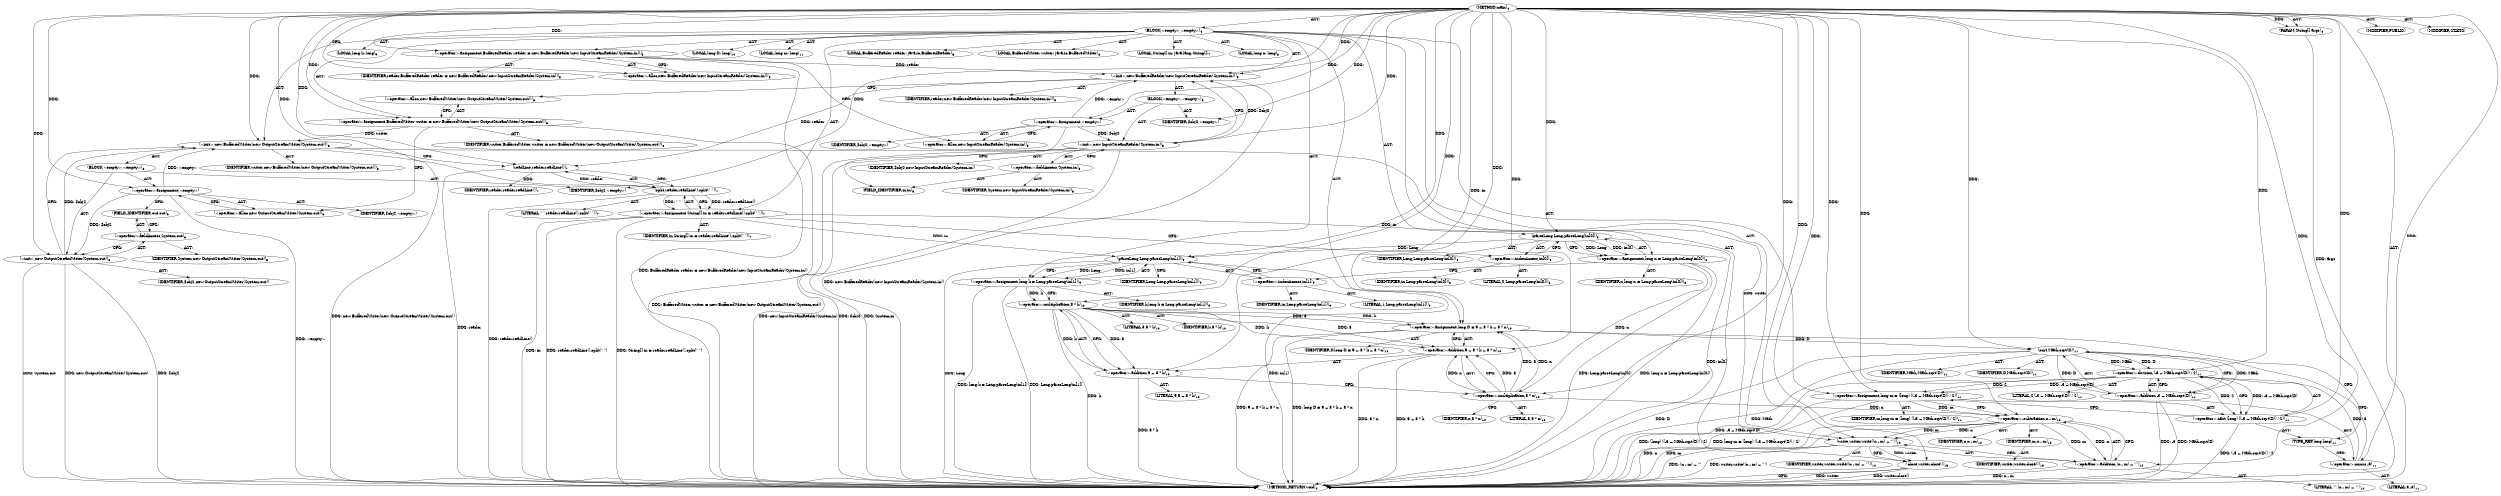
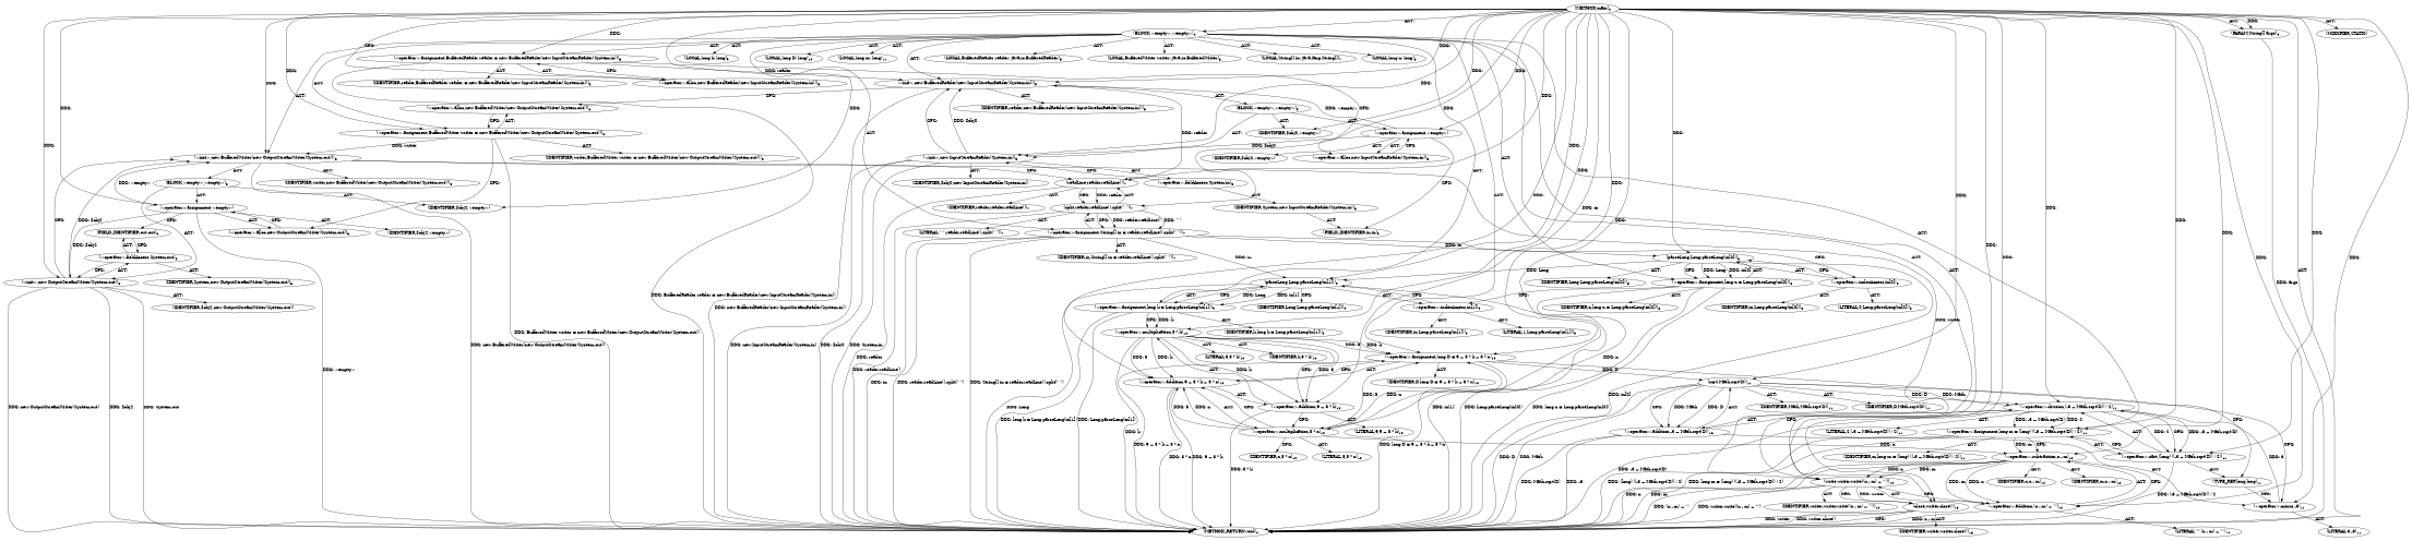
  digraph {
    n1 [label=<(METHOD,main)<SUB>4</SUB>>]
    n2 [label=<(PARAM,String[] args)<SUB>4</SUB>>]
    n3 [label=<(BLOCK,&lt;empty&gt;,&lt;empty&gt;)<SUB>4</SUB>>]
    n4 [label=<(&lt;operator&gt;.assignment,BufferedReader reader = new BufferedReader(new InputStreamReader(System.in)))<SUB>5</SUB>>]
    n5 [label=<(&lt;operator&gt;.alloc,new BufferedReader(new InputStreamReader(System.in)))<SUB>5</SUB>>]
    n6 [label=<(&lt;init&gt;,new BufferedReader(new InputStreamReader(System.in)))<SUB>5</SUB>>]
    n7 [label=<(&lt;operator&gt;.assignment,&lt;empty&gt;)>]
    n8 [label=<(&lt;init&gt;,new InputStreamReader(System.in))<SUB>5</SUB>>]
    n9 [label=<(IDENTIFIER,$obj0,&lt;empty&gt;)>]
    n10 [label=<(&lt;operator&gt;.assignment,BufferedWriter writer = new BufferedWriter(new OutputStreamWriter(System.out)))<SUB>6</SUB>>]
    n11 [label=<(&lt;init&gt;,new BufferedWriter(new OutputStreamWriter(System.out)))<SUB>6</SUB>>]
    n12 [label=<(&lt;operator&gt;.assignment,&lt;empty&gt;)>]
    n13 [label=<(&lt;init&gt;,new OutputStreamWriter(System.out))<SUB>6</SUB>>]
    n14 [label=<(IDENTIFIER,$obj2,&lt;empty&gt;)>]
    n15 [label=<(split,reader.readLine().split(&quot; &quot;))<SUB>7</SUB>>]
    n16 [label=<(readLine,reader.readLine())<SUB>7</SUB>>]
    n17 [label=<(parseLong,Long.parseLong(in[0]))<SUB>8</SUB>>]
    n18 [label=<(parseLong,Long.parseLong(in[1]))<SUB>9</SUB>>]
    n19 [label=<(&lt;operator&gt;.assignment,long D = 9 + 8 * k + 8 * n)<SUB>10</SUB>>]
    n20 [label=<(&lt;operator&gt;.addition,9 + 8 * k + 8 * n)<SUB>10</SUB>>]
    n21 [label=<(&lt;operator&gt;.addition,9 + 8 * k)<SUB>10</SUB>>]
    n22 [label=<(&lt;operator&gt;.multiplication,8 * k)<SUB>10</SUB>>]
    n23 [label=<(&lt;operator&gt;.multiplication,8 * n)<SUB>10</SUB>>]
    n24 [label=<(&lt;operator&gt;.assignment,long m = (long) ((-3 + Math.sqrt(D)) / 2))<SUB>11</SUB>>]
    n25 [label=<(&lt;operator&gt;.cast,(long) ((-3 + Math.sqrt(D)) / 2))<SUB>11</SUB>>]
    n26 [label=<(&lt;operator&gt;.division,(-3 + Math.sqrt(D)) / 2)<SUB>11</SUB>>]
    n27 [label=<(&lt;operator&gt;.minus,-3)<SUB>11</SUB>>]
    n28 [label=<(sqrt,Math.sqrt(D))<SUB>11</SUB>>]
    n29 [label=<(write,writer.write((n - m) + &quot;&quot;))<SUB>12</SUB>>]
    n30 [label=<(&lt;operator&gt;.addition,(n - m) + &quot;&quot;)<SUB>12</SUB>>]
    n31 [label=<(&lt;operator&gt;.subtraction,n - m)<SUB>12</SUB>>]
    n32 [label=<(close,writer.close())<SUB>13</SUB>>]
-   n33 [label=<(MODIFIER,PUBLIC)>]
    n34 [label=<(MODIFIER,STATIC)>]
    n35 [label=<(METHOD_RETURN,void)<SUB>4</SUB>>]
    n36 [label=<(LOCAL,BufferedReader reader: java.io.BufferedReader)<SUB>5</SUB>>]
    n37 [label=<(LOCAL,BufferedWriter writer: java.io.BufferedWriter)<SUB>6</SUB>>]
    n38 [label=<(LOCAL,String[] in: java.lang.String[])<SUB>7</SUB>>]
    n39 [label=<(&lt;operator&gt;.assignment,String[] in = reader.readLine().split(&quot; &quot;))<SUB>7</SUB>>]
    n40 [label=<(LOCAL,long n: long)<SUB>8</SUB>>]
    n41 [label=<(&lt;operator&gt;.assignment,long n = Long.parseLong(in[0]))<SUB>8</SUB>>]
    n42 [label=<(LOCAL,long k: long)<SUB>9</SUB>>]
    n43 [label=<(&lt;operator&gt;.assignment,long k = Long.parseLong(in[1]))<SUB>9</SUB>>]
    n44 [label=<(LOCAL,long D: long)<SUB>10</SUB>>]
    n45 [label=<(LOCAL,long m: long)<SUB>11</SUB>>]
    n46 [label=<(IDENTIFIER,reader,BufferedReader reader = new BufferedReader(new InputStreamReader(System.in)))<SUB>5</SUB>>]
    n47 [label=<(&lt;operator&gt;.alloc,new InputStreamReader(System.in))<SUB>5</SUB>>]
    n48 [label=<(IDENTIFIER,reader,new BufferedReader(new InputStreamReader(System.in)))<SUB>5</SUB>>]
    n49 [label=<(BLOCK,&lt;empty&gt;,&lt;empty&gt;)<SUB>5</SUB>>]
    n50 [label=<(&lt;operator&gt;.alloc,new BufferedWriter(new OutputStreamWriter(System.out)))<SUB>6</SUB>>]
    n51 [label=<(IDENTIFIER,$obj0,&lt;empty&gt;)>]
    n52 [label=<(FIELD_IDENTIFIER,in,in)<SUB>5</SUB>>]
    n53 [label=<(IDENTIFIER,$obj0,new InputStreamReader(System.in))>]
    n54 [label=<(&lt;operator&gt;.fieldAccess,System.in)<SUB>5</SUB>>]
    n55 [label=<(IDENTIFIER,writer,BufferedWriter writer = new BufferedWriter(new OutputStreamWriter(System.out)))<SUB>6</SUB>>]
    n56 [label=<(&lt;operator&gt;.alloc,new OutputStreamWriter(System.out))<SUB>6</SUB>>]
    n57 [label=<(IDENTIFIER,writer,new BufferedWriter(new OutputStreamWriter(System.out)))<SUB>6</SUB>>]
    n58 [label=<(BLOCK,&lt;empty&gt;,&lt;empty&gt;)<SUB>6</SUB>>]
    n59 [label=<(IDENTIFIER,$obj2,&lt;empty&gt;)>]
    n60 [label=<(FIELD_IDENTIFIER,out,out)<SUB>6</SUB>>]
    n61 [label=<(IDENTIFIER,$obj2,new OutputStreamWriter(System.out))>]
    n62 [label=<(&lt;operator&gt;.fieldAccess,System.out)<SUB>6</SUB>>]
    n63 [label=<(LITERAL,&quot; &quot;,reader.readLine().split(&quot; &quot;))<SUB>7</SUB>>]
    n64 [label=<(IDENTIFIER,reader,reader.readLine())<SUB>7</SUB>>]
    n65 [label=<(&lt;operator&gt;.indexAccess,in[0])<SUB>8</SUB>>]
    n66 [label=<(IDENTIFIER,Long,Long.parseLong(in[0]))<SUB>8</SUB>>]
    n67 [label=<(&lt;operator&gt;.indexAccess,in[1])<SUB>9</SUB>>]
    n68 [label=<(IDENTIFIER,Long,Long.parseLong(in[1]))<SUB>9</SUB>>]
    n69 [label=<(IDENTIFIER,D,long D = 9 + 8 * k + 8 * n)<SUB>10</SUB>>]
    n70 [label=<(TYPE_REF,long,long)<SUB>11</SUB>>]
    n71 [label=<(LITERAL,9,9 + 8 * k)<SUB>10</SUB>>]
    n72 [label=<(LITERAL,8,8 * k)<SUB>10</SUB>>]
    n73 [label=<(IDENTIFIER,k,8 * k)<SUB>10</SUB>>]
    n74 [label=<(LITERAL,8,8 * n)<SUB>10</SUB>>]
    n75 [label=<(IDENTIFIER,n,8 * n)<SUB>10</SUB>>]
    n76 [label=<(IDENTIFIER,m,long m = (long) ((-3 + Math.sqrt(D)) / 2))<SUB>11</SUB>>]
-   n77 [label=<(&lt;operator&gt;.addition,-3 + Math.sqrt(D))<SUB>11</SUB>>]
+   n77 [label=<(&lt;operator&gt;.addition,-3 + Math.sqrt(D))<SUB>16</SUB>>]
    n78 [label=<(LITERAL,2,(-3 + Math.sqrt(D)) / 2)<SUB>11</SUB>>]
    n79 [label=<(LITERAL,3,-3)<SUB>11</SUB>>]
    n80 [label=<(IDENTIFIER,Math,Math.sqrt(D))<SUB>11</SUB>>]
    n81 [label=<(IDENTIFIER,D,Math.sqrt(D))<SUB>11</SUB>>]
    n82 [label=<(IDENTIFIER,writer,writer.write((n - m) + &quot;&quot;))<SUB>12</SUB>>]
    n83 [label=<(LITERAL,&quot;&quot;,(n - m) + &quot;&quot;)<SUB>12</SUB>>]
    n84 [label=<(IDENTIFIER,n,n - m)<SUB>12</SUB>>]
    n85 [label=<(IDENTIFIER,m,n - m)<SUB>12</SUB>>]
    n86 [label=<(IDENTIFIER,writer,writer.close())<SUB>13</SUB>>]
    n87 [label=<(IDENTIFIER,in,String[] in = reader.readLine().split(&quot; &quot;))<SUB>7</SUB>>]
    n88 [label=<(IDENTIFIER,n,long n = Long.parseLong(in[0]))<SUB>8</SUB>>]
    n89 [label=<(IDENTIFIER,k,long k = Long.parseLong(in[1]))<SUB>9</SUB>>]
    n90 [label=<(IDENTIFIER,System,new InputStreamReader(System.in))<SUB>5</SUB>>]
    n91 [label=<(IDENTIFIER,System,new OutputStreamWriter(System.out))<SUB>6</SUB>>]
    n92 [label=<(IDENTIFIER,in,Long.parseLong(in[0]))<SUB>8</SUB>>]
    n93 [label=<(LITERAL,0,Long.parseLong(in[0]))<SUB>8</SUB>>]
    n94 [label=<(IDENTIFIER,in,Long.parseLong(in[1]))<SUB>9</SUB>>]
    n95 [label=<(LITERAL,1,Long.parseLong(in[1]))<SUB>9</SUB>>]
    n1 -> n2 [label="AST: "]
    n1 -> n2 [label="DDG: "]
    n1 -> n3 [label="AST: "]
    n1 -> n4 [label="DDG: "]
    n1 -> n5 [label="CFG: "]
    n1 -> n6 [label="DDG: "]
    n1 -> n7 [label="DDG: "]
    n1 -> n8 [label="DDG: "]
    n1 -> n9 [label="DDG: "]
    n1 -> n10 [label="DDG: "]
    n1 -> n11 [label="DDG: "]
    n1 -> n12 [label="DDG: "]
    n1 -> n13 [label="DDG: "]
    n1 -> n14 [label="DDG: "]
    n1 -> n15 [label="DDG: "]
    n1 -> n16 [label="DDG: "]
    n1 -> n17 [label="DDG: "]
    n1 -> n18 [label="DDG: "]
    n1 -> n19 [label="DDG: "]
    n1 -> n20 [label="DDG: "]
    n1 -> n21 [label="DDG: in"]
    n1 -> n22 [label="DDG: "]
    n1 -> n23 [label="DDG: "]
    n1 -> n24 [label="DDG: "]
    n1 -> n25 [label="DDG: "]
    n1 -> n26 [label="DDG: "]
    n1 -> n27 [label="DDG: "]
    n1 -> n28 [label="DDG: "]
    n1 -> n29 [label="DDG: "]
    n1 -> n30 [label="DDG: "]
    n1 -> n31 [label="DDG: "]
    n1 -> n32 [label="DDG: "]
-   n1 -> n33 [label="AST: "]
    n1 -> n34 [label="AST: "]
    n1 -> n35 [label="AST: "]
    n2 -> n35 [label="DDG: args"]
    n3 -> n4 [label="AST: "]
    n3 -> n6 [label="AST: "]
    n3 -> n10 [label="AST: "]
    n3 -> n11 [label="AST: "]
    n3 -> n19 [label="AST: "]
    n3 -> n24 [label="AST: "]
    n3 -> n29 [label="AST: "]
    n3 -> n32 [label="AST: "]
    n3 -> n36 [label="AST: "]
    n3 -> n37 [label="AST: "]
    n3 -> n38 [label="AST: "]
    n3 -> n39 [label="AST: "]
    n3 -> n40 [label="AST: "]
    n3 -> n41 [label="AST: "]
    n3 -> n42 [label="AST: "]
    n3 -> n43 [label="AST: "]
    n3 -> n44 [label="AST: "]
    n3 -> n45 [label="AST: "]
    n4 -> n5 [label="AST: "]
    n4 -> n6 [label="DDG: reader"]
    n4 -> n35 [label="DDG: BufferedReader reader = new BufferedReader(new InputStreamReader(System.in))"]
    n4 -> n46 [label="AST: "]
    n4 -> n47 [label="CFG: "]
    n5 -> n4 [label="CFG: "]
    n6 -> n16 [label="DDG: reader"]
    n6 -> n35 [label="DDG: new BufferedReader(new InputStreamReader(System.in))"]
    n6 -> n48 [label="AST: "]
    n6 -> n49 [label="AST: "]
    n6 -> n50 [label="CFG: "]
    n7 -> n6 [label="DDG: &lt;empty&gt;"]
    n7 -> n8 [label="DDG: $obj0"]
    n7 -> n47 [label="AST: "]
    n7 -> n51 [label="AST: "]
    n7 -> n52 [label="CFG: "]
    n8 -> n6 [label="CFG: "]
    n8 -> n6 [label="DDG: $obj0"]
    n8 -> n35 [label="DDG: $obj0"]
    n8 -> n35 [label="DDG: System.in"]
    n8 -> n35 [label="DDG: new InputStreamReader(System.in)"]
    n8 -> n53 [label="AST: "]
    n8 -> n54 [label="AST: "]
    n10 -> n11 [label="DDG: writer"]
    n10 -> n35 [label="DDG: BufferedWriter writer = new BufferedWriter(new OutputStreamWriter(System.out))"]
    n10 -> n50 [label="AST: "]
    n10 -> n55 [label="AST: "]
    n10 -> n56 [label="CFG: "]
    n11 -> n16 [label="CFG: "]
    n11 -> n29 [label="DDG: writer"]
    n11 -> n35 [label="DDG: new BufferedWriter(new OutputStreamWriter(System.out))"]
    n11 -> n57 [label="AST: "]
    n11 -> n58 [label="AST: "]
    n12 -> n11 [label="DDG: &lt;empty&gt;"]
    n12 -> n13 [label="DDG: $obj2"]
    n12 -> n35 [label="DDG: &lt;empty&gt;"]
    n12 -> n56 [label="AST: "]
    n12 -> n59 [label="AST: "]
    n12 -> n60 [label="CFG: "]
    n13 -> n11 [label="CFG: "]
    n13 -> n11 [label="DDG: $obj2"]
    n13 -> n35 [label="DDG: $obj2"]
    n13 -> n35 [label="DDG: System.out"]
    n13 -> n35 [label="DDG: new OutputStreamWriter(System.out)"]
    n13 -> n61 [label="AST: "]
    n13 -> n62 [label="AST: "]
    n15 -> n16 [label="AST: "]
    n15 -> n35 [label="DDG: reader.readLine()"]
    n15 -> n39 [label="CFG: "]
    n15 -> n39 [label="DDG: reader.readLine()"]
    n15 -> n39 [label="DDG: &quot; &quot;"]
    n15 -> n63 [label="AST: "]
    n16 -> n15 [label="CFG: "]
    n16 -> n15 [label="DDG: reader"]
    n16 -> n35 [label="DDG: reader"]
-   n16 -> n64 [label="DDG: "]
+   n16 -> n64 [label="AST: "]
    n17 -> n18 [label="DDG: Long"]
    n17 -> n35 [label="DDG: in[0]"]
    n17 -> n41 [label="CFG: "]
    n17 -> n41 [label="DDG: Long"]
    n17 -> n41 [label="DDG: in[0]"]
    n17 -> n65 [label="AST: "]
    n17 -> n66 [label="AST: "]
    n18 -> n35 [label="DDG: Long"]
    n18 -> n35 [label="DDG: in[1]"]
    n18 -> n43 [label="CFG: "]
    n18 -> n43 [label="DDG: Long"]
    n18 -> n43 [label="DDG: in[1]"]
    n18 -> n67 [label="AST: "]
    n18 -> n68 [label="CFG: "]
    n19 -> n20 [label="AST: "]
    n19 -> n28 [label="DDG: D"]
    n19 -> n35 [label="DDG: 9 + 8 * k + 8 * n"]
    n19 -> n35 [label="DDG: long D = 9 + 8 * k + 8 * n"]
    n19 -> n69 [label="AST: "]
    n19 -> n70 [label="CFG: "]
    n20 -> n19 [label="CFG: "]
    n20 -> n21 [label="AST: "]
    n20 -> n23 [label="AST: "]
    n20 -> n35 [label="DDG: 9 + 8 * k"]
    n20 -> n35 [label="DDG: 8 * n"]
    n21 -> n22 [label="AST: "]
    n21 -> n23 [label="CFG: "]
    n21 -> n35 [label="DDG: 8 * k"]
    n21 -> n71 [label="AST: "]
    n22 -> n19 [label="DDG: 8"]
    n22 -> n19 [label="DDG: k"]
    n22 -> n20 [label="DDG: 8"]
    n22 -> n20 [label="DDG: k"]
    n22 -> n21 [label="CFG: "]
    n22 -> n21 [label="DDG: 8"]
    n22 -> n21 [label="DDG: k"]
    n22 -> n35 [label="DDG: k"]
    n22 -> n72 [label="AST: "]
    n22 -> n73 [label="AST: "]
    n23 -> n19 [label="DDG: 8"]
    n23 -> n19 [label="DDG: n"]
    n23 -> n20 [label="CFG: "]
    n23 -> n20 [label="DDG: 8"]
    n23 -> n20 [label="DDG: n"]
    n23 -> n31 [label="DDG: n"]
    n23 -> n74 [label="AST: "]
    n23 -> n75 [label="CFG: "]
    n24 -> n25 [label="AST: "]
    n24 -> n31 [label="CFG: "]
    n24 -> n31 [label="DDG: m"]
    n24 -> n35 [label="DDG: (long) ((-3 + Math.sqrt(D)) / 2)"]
    n24 -> n35 [label="DDG: long m = (long) ((-3 + Math.sqrt(D)) / 2)"]
    n24 -> n76 [label="AST: "]
    n25 -> n24 [label="CFG: "]
    n25 -> n26 [label="AST: "]
    n25 -> n35 [label="DDG: (-3 + Math.sqrt(D)) / 2"]
    n25 -> n70 [label="AST: "]
    n26 -> n24 [label="DDG: -3 + Math.sqrt(D)"]
    n26 -> n24 [label="DDG: 2"]
    n26 -> n25 [label="CFG: "]
    n26 -> n25 [label="DDG: -3 + Math.sqrt(D)"]
    n26 -> n25 [label="DDG: 2"]
    n26 -> n35 [label="DDG: -3 + Math.sqrt(D)"]
    n26 -> n77 [label="AST: "]
    n26 -> n78 [label="AST: "]
    n27 -> n26 [label="DDG: 3"]
-   n27 -> n28 [label="CFG: "]
+   n28 -> n27 [label="CFG: "]
    n27 -> n79 [label="AST: "]
    n28 -> n26 [label="DDG: Math"]
    n28 -> n26 [label="DDG: D"]
    n28 -> n35 [label="DDG: D"]
    n28 -> n35 [label="DDG: Math"]
    n28 -> n77 [label="CFG: "]
    n28 -> n77 [label="DDG: Math"]
    n28 -> n77 [label="DDG: D"]
    n28 -> n80 [label="AST: "]
    n28 -> n81 [label="AST: "]
    n29 -> n30 [label="AST: "]
    n29 -> n32 [label="CFG: "]
    n29 -> n32 [label="DDG: writer"]
    n29 -> n35 [label="DDG: (n - m) + &quot;&quot;"]
    n29 -> n35 [label="DDG: writer.write((n - m) + &quot;&quot;)"]
    n29 -> n82 [label="AST: "]
    n30 -> n29 [label="CFG: "]
    n30 -> n31 [label="AST: "]
    n30 -> n35 [label="DDG: n - m"]
    n30 -> n83 [label="AST: "]
    n31 -> n29 [label="DDG: n"]
    n31 -> n29 [label="DDG: m"]
    n31 -> n30 [label="CFG: "]
    n31 -> n30 [label="DDG: n"]
    n31 -> n30 [label="DDG: m"]
    n31 -> n35 [label="DDG: n"]
    n31 -> n35 [label="DDG: m"]
    n31 -> n84 [label="AST: "]
    n31 -> n85 [label="AST: "]
    n32 -> n35 [label="CFG: "]
    n32 -> n35 [label="DDG: writer"]
    n32 -> n35 [label="DDG: writer.close()"]
-   n85 -> n86 [label="AST: "]
+   n32 -> n86 [label="AST: "]
    n39 -> n15 [label="AST: "]
    n39 -> n17 [label="DDG: in"]
    n39 -> n18 [label="DDG: in"]
    n39 -> n35 [label="DDG: in"]
    n39 -> n35 [label="DDG: reader.readLine().split(&quot; &quot;)"]
    n39 -> n35 [label="DDG: String[] in = reader.readLine().split(&quot; &quot;)"]
    n39 -> n65 [label="CFG: "]
    n39 -> n87 [label="AST: "]
    n41 -> n17 [label="AST: "]
    n41 -> n23 [label="DDG: n"]
    n41 -> n35 [label="DDG: Long.parseLong(in[0])"]
    n41 -> n35 [label="DDG: long n = Long.parseLong(in[0])"]
    n41 -> n67 [label="CFG: "]
    n41 -> n88 [label="AST: "]
    n43 -> n18 [label="AST: "]
    n43 -> n22 [label="CFG: "]
    n43 -> n22 [label="DDG: k"]
    n43 -> n35 [label="DDG: Long.parseLong(in[1])"]
    n43 -> n35 [label="DDG: long k = Long.parseLong(in[1])"]
    n43 -> n89 [label="AST: "]
    n47 -> n7 [label="CFG: "]
    n49 -> n7 [label="AST: "]
    n49 -> n8 [label="AST: "]
    n49 -> n9 [label="AST: "]
    n50 -> n10 [label="CFG: "]
    n54 -> n8 [label="CFG: "]
-   n54 -> n52 [label="AST: "]
+   n90 -> n52 [label="AST: "]
    n54 -> n90 [label="AST: "]
    n56 -> n12 [label="CFG: "]
    n58 -> n12 [label="AST: "]
    n58 -> n13 [label="AST: "]
    n58 -> n14 [label="AST: "]
    n60 -> n62 [label="CFG: "]
    n62 -> n13 [label="CFG: "]
    n62 -> n60 [label="AST: "]
    n62 -> n91 [label="AST: "]
    n65 -> n17 [label="CFG: "]
    n65 -> n92 [label="AST: "]
    n65 -> n93 [label="AST: "]
    n67 -> n18 [label="CFG: "]
    n67 -> n94 [label="AST: "]
    n67 -> n95 [label="AST: "]
    n70 -> n27 [label="CFG: "]
    n77 -> n26 [label="CFG: "]
    n77 -> n27 [label="AST: "]
    n77 -> n28 [label="AST: "]
    n77 -> n35 [label="DDG: -3"]
    n77 -> n35 [label="DDG: Math.sqrt(D)"]
  }
